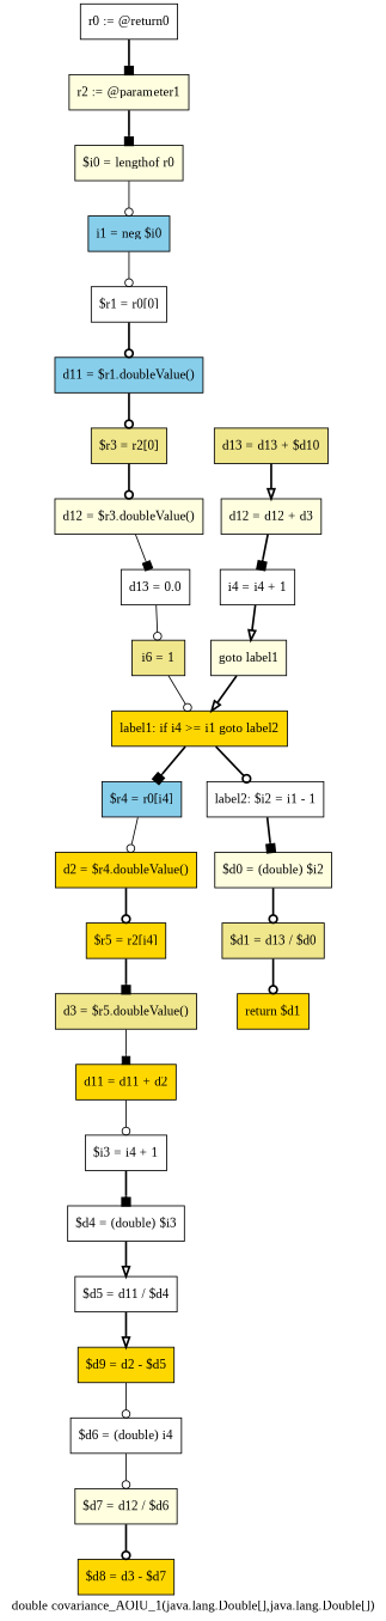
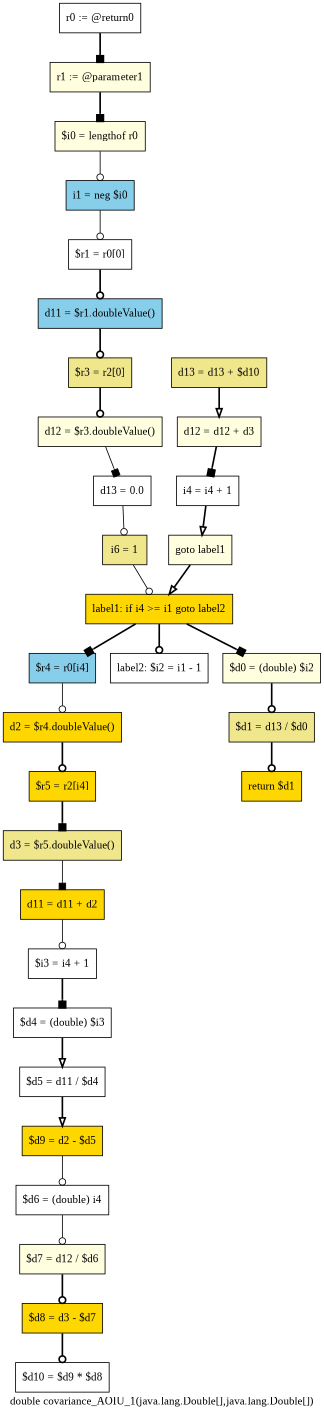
  digraph {
    fontname="Liberation Serif"
    label="double covariance_AOIU_1(java.lang.Double[],java.lang.Double[])"
    node [fillcolor=white fontname="Liberation Serif" shape=box style=filled]
    edge [arrowhead=odot fontname="Liberation Serif" style=bold]
    n1 [label="r0 := @return0"]
-   n2 [fillcolor=lightyellow label="r2 := @parameter1"]
+   n2 [fillcolor=lightyellow label="r1 := @parameter1"]
    n3 [fillcolor=lightyellow label="$i0 = lengthof r0"]
    n4 [fillcolor=skyblue label="i1 = neg $i0"]
    n5 [label="$r1 = r0[0]"]
    n6 [fillcolor=skyblue label="d11 = $r1.doubleValue()"]
    n7 [fillcolor=khaki label="$r3 = r2[0]"]
    n8 [fillcolor=lightyellow label="d12 = $r3.doubleValue()"]
    n9 [label="d13 = 0.0"]
    n10 [fillcolor=khaki label="i6 = 1"]
    n11 [fillcolor=gold label="label1: if i4 >= i1 goto label2"]
    n12 [fillcolor=skyblue label="$r4 = r0[i4]"]
    n13 [label="label2: $i2 = i1 - 1"]
    n14 [fillcolor=gold label="d2 = $r4.doubleValue()"]
    n15 [fillcolor=lightyellow label="$d0 = (double) $i2"]
    n16 [fillcolor=gold label="$r5 = r2[i4]"]
    n17 [fillcolor=khaki label="$d1 = d13 / $d0"]
    n18 [fillcolor=khaki label="d3 = $r5.doubleValue()"]
    n19 [fillcolor=gold label="d11 = d11 + d2"]
    n20 [label="$i3 = i4 + 1"]
    n21 [label="$d4 = (double) $i3"]
    n22 [label="$d5 = d11 / $d4"]
    n23 [fillcolor=gold label="$d9 = d2 - $d5"]
    n24 [label="$d6 = (double) i4"]
    n25 [fillcolor=lightyellow label="$d7 = d12 / $d6"]
    n26 [fillcolor=gold label="$d8 = d3 - $d7"]
+   n27 [label="$d10 = $d9 * $d8"]
    n28 [fillcolor=khaki label="d13 = d13 + $d10"]
    n29 [fillcolor=lightyellow label="d12 = d12 + d3"]
    n30 [label="i4 = i4 + 1"]
    n31 [fillcolor=lightyellow label="goto label1"]
    n32 [fillcolor=gold label="return $d1"]
    n1 -> n2 [arrowhead=box]
    n2 -> n3 [arrowhead=box]
    n3 -> n4 [style=solid]
    n4 -> n5 [style=solid]
    n5 -> n6
    n6 -> n7
    n7 -> n8
    n8 -> n9 [arrowhead=box style=solid]
    n9 -> n10 [style=solid]
    n10 -> n11 [style=solid]
    n11 -> n12 [arrowhead=box]
    n11 -> n13
    n12 -> n14 [style=solid]
-   n13 -> n15 [arrowhead=box]
+   n11 -> n15 [arrowhead=box]
    n14 -> n16
    n15 -> n17
    n16 -> n18 [arrowhead=box]
    n17 -> n32
    n18 -> n19 [arrowhead=box style=solid]
    n19 -> n20 [style=solid]
    n20 -> n21 [arrowhead=box]
    n21 -> n22 [arrowhead=onormal]
    n22 -> n23 [arrowhead=onormal]
    n23 -> n24 [style=solid]
    n24 -> n25 [style=solid]
    n25 -> n26
+   n26 -> n27
    n28 -> n29 [arrowhead=onormal]
    n29 -> n30 [arrowhead=box]
    n30 -> n31 [arrowhead=onormal]
    n31 -> n11 [arrowhead=onormal]
  }
